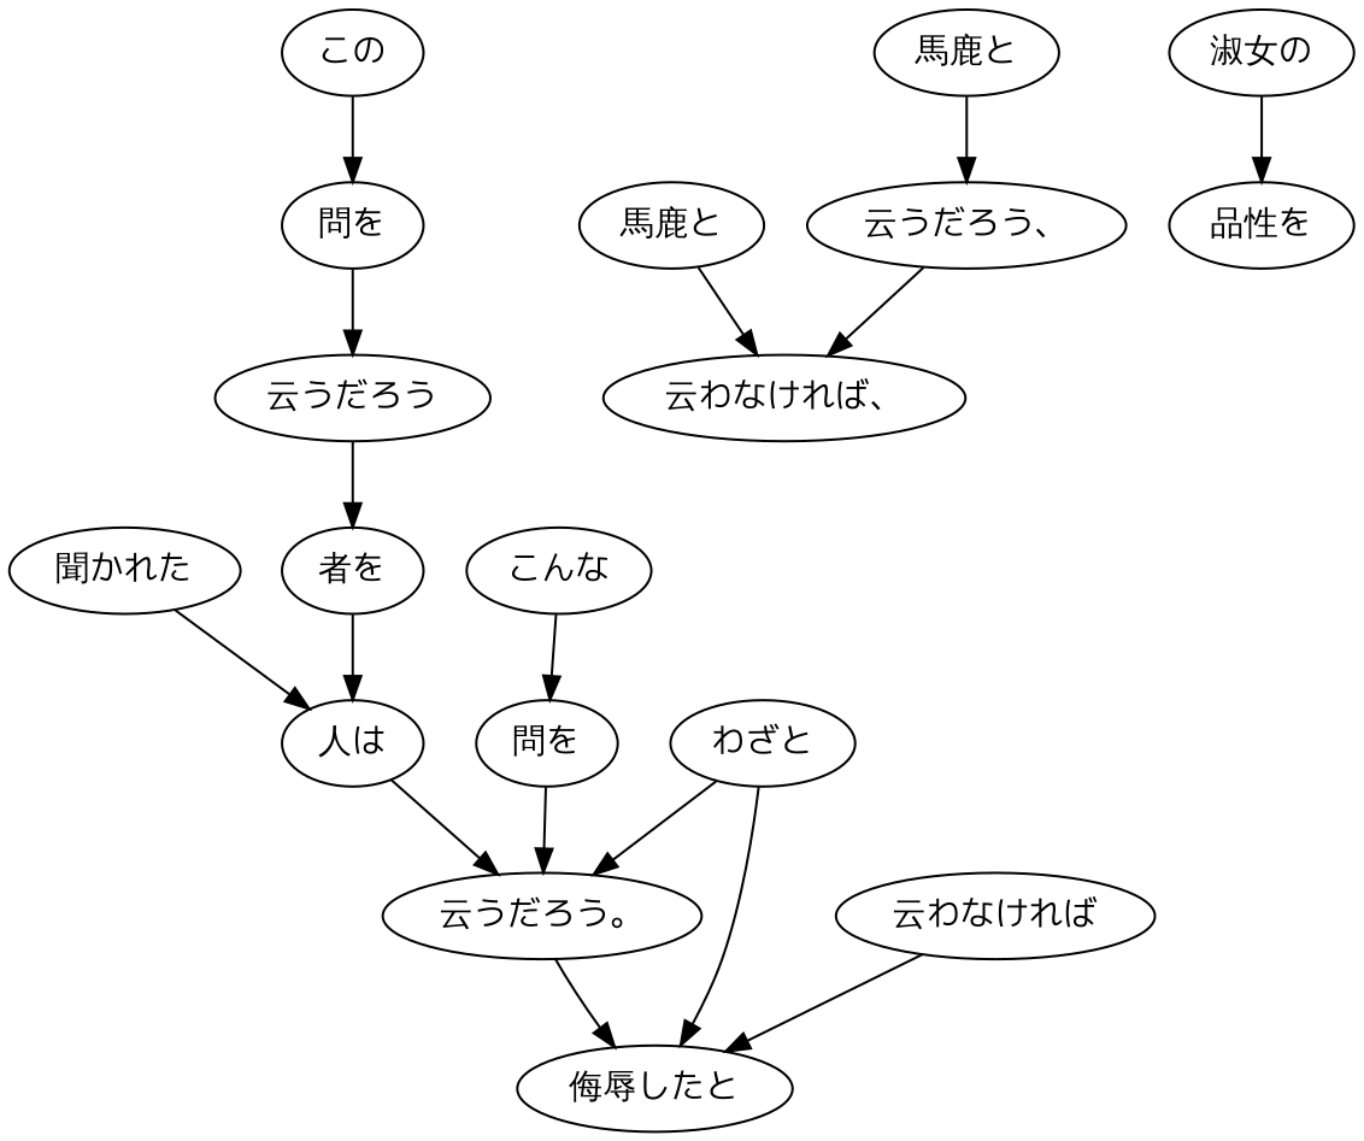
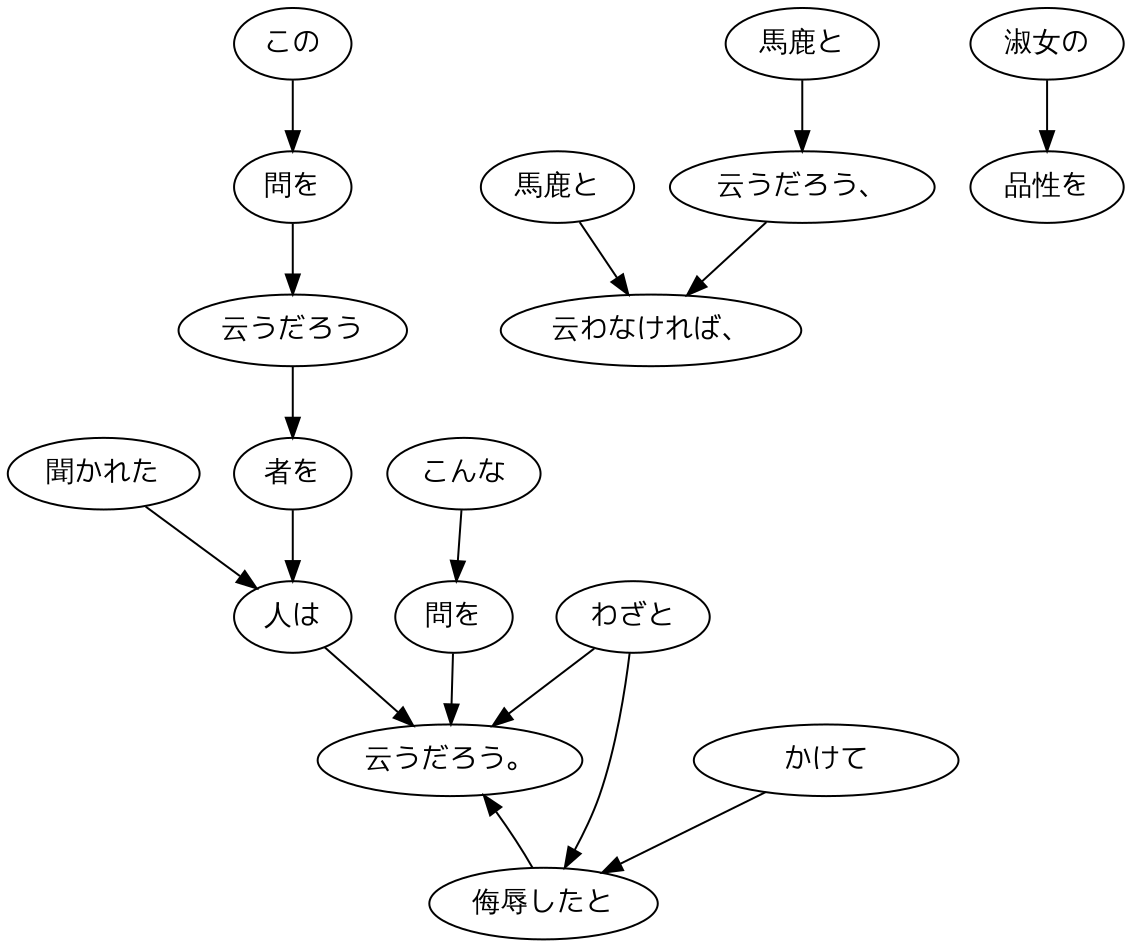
  digraph {
    fontname="Liberation Mono"
    node [fontname="Liberation Mono"]
    edge [fontname="Liberation Mono"]
    n1 [label="聞かれた"]
    n2 [label="人は"]
    n3 [label="云うだろう。"]
    n4 [label="この"]
    n5 [label="問を"]
    n6 [label="云うだろう"]
    n7 [label="者を"]
    n8 [label="云うだろう、"]
    n9 [label="云わなければ、"]
    n10 [label="馬鹿と"]
    n11 [label="馬鹿と"]
    n12 [label="わざと"]
    n13 [label="侮辱したと"]
    n14 [label="こんな"]
    n15 [label="問を"]
-   n16 [label="云わなければ"]
+   n16 [label="かけて"]
    n17 [label="淑女の"]
    n18 [label="品性を"]
    n1 -> n2
    n2 -> n3
    n4 -> n5
    n5 -> n6
    n6 -> n7
    n7 -> n2
    n8 -> n9
    n10 -> n8
    n11 -> n9
    n12 -> n3
    n12 -> n13
-   n3 -> n13
+   n13 -> n3
    n14 -> n15
    n15 -> n3
    n16 -> n13
    n17 -> n18
  }
